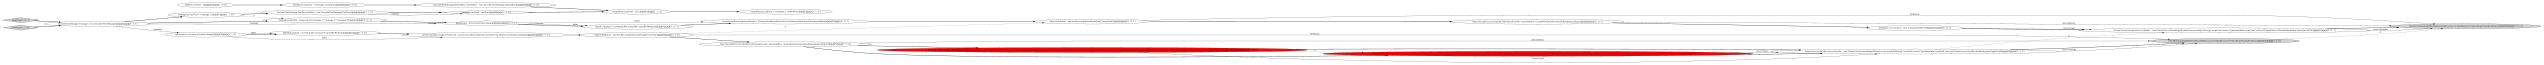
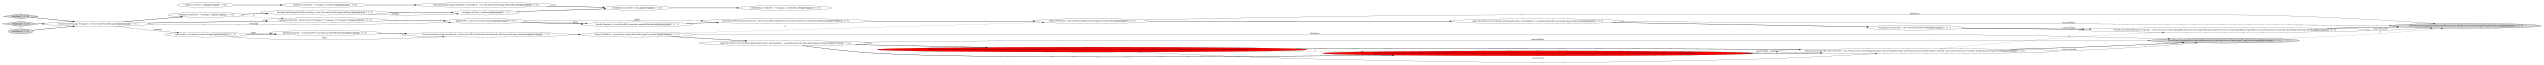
  digraph {
    fontname=Montserrat
    rankdir=LR
    node [fillcolor=white fontname=Montserrat shape=ellipse style=filled]
    edge [fontname=Montserrat style=bold]
    n1 [label="testRow.intField = 22@@@7@@@['1', '1', '0']"]
    n2 [label="testRow.stringField = \"message_2_testRow\"@@@8@@@['1', '1', '0']"]
    n3 [label="DecoderTestMessage.NestedRow nestedRow = new DecoderTestMessage.NestedRow()@@@9@@@['1', '1', '0']"]
    n4 [fillcolor=lightgray label="checkArrayValues(getBlock(decodedRow,columnHandle),columnHandle.getType(),fieldValue)@@@12@@@['0', '0', '1']"]
+   n5 [fillcolor=lightgray label="testRow['1', '0', '0']" shape=diamond]
    n6 [label="DecoderTestMessage message = new DecoderTestMessage()@@@3@@@['1', '1', '1']"]
    n7 [label="message.arrayField = Arrays.asList(\"message_1\",\"message_2\",\"message_3\")@@@4@@@['0', '0', '1']"]
-   n8 [label="byte(( bytes = schema.encode(message)@@@5@@@['0', '0', '1']" shape=diamond]
+   n8 [label="byte(( bytes = schema.encode(message)@@@5@@@['0', '0', '1']"]
    n9 [label="message.stringField = \"message_2\"@@@4@@@['1', '1', '0']"]
    n10 [label="byte(( bytes = schema.encode(message)@@@13@@@['1', '1', '0']"]
    n11 [label="nestedRow.stringField = \"message_2_nestedRow\"@@@11@@@['1', '1', '0']"]
    n12 [label="ByteBuf payload = io.netty.buffer.Unpooled.copiedBuffer(bytes)@@@6@@@['0', '0', '1']"]
    n13 [label="GenericJsonRecord genericRecord = (GenericJsonRecord)GenericJsonSchema.of(schemaInfo).decode(bytes)@@@7@@@['0', '0', '1']"]
    n14 [label="DecoderTestMessage.TestRow testRow = new DecoderTestMessage.TestRow()@@@5@@@['1', '1', '0']"]
    n15 [label="GenericJsonRecord genericRecord = (GenericJsonRecord)GenericJsonSchema.of(schemaInfo).decode(bytes)@@@15@@@['1', '1', '0']"]
    n16 [label="ByteBuf payload = io.netty.buffer.Unpooled.copiedBuffer(bytes)@@@14@@@['1', '1', '0']"]
    n17 [label="Object fieldValue = genericRecord.getJsonNode().get(\"arrayField\")@@@8@@@['0', '0', '1']"]
    n18 [label="Map<DecoderColumnHandle,FieldValueProvider> decodedRow = pulsarRowDecoder.decodeRow(payload).get()@@@9@@@['0', '0', '1']"]
    n19 [label="ArrayType columnType = new ArrayType(VARCHAR)@@@10@@@['0', '0', '1']"]
-   n20 [label="message.rowField = testRow@@@6@@@['1', '1', '0']" shape=diamond]
+   n20 [label="message.rowField = testRow@@@6@@@['1', '1', '0']"]
    n21 [label="nestedRow.longField = 222L@@@10@@@['1', '1', '0']"]
    n22 [label="Object fieldValue = genericRecord.getJsonNode().get(\"rowField\")@@@16@@@['1', '1', '0']"]
    n23 [fillcolor=lightgray label="checkRowValues(getBlock(decodedRow,columnHandle),columnHandle.getType(),fieldValue)@@@20@@@['1', '1', '0']"]
    n24 [label="Map<DecoderColumnHandle,FieldValueProvider> decodedRow = pulsarRowDecoder.decodeRow(payload).get()@@@17@@@['1', '1', '0']"]
    n25 [label="PulsarColumnHandle columnHandle = new PulsarColumnHandle(getPulsarConnectorId().toString(),\"arrayField\",columnType,false,false,\"arrayField\",null,null,PulsarColumnHandle.HandleKeyValueType.NONE)@@@11@@@['0', '0', '1']"]
    n26 [label="PulsarColumnHandle columnHandle = new PulsarColumnHandle(getPulsarConnectorId().toString(),\"rowField\",columnType,false,false,\"rowField\",null,null,PulsarColumnHandle.HandleKeyValueType.NONE)@@@19@@@['1', '1', '0']"]
    n27 [fillcolor=red label="RowType columnType = RowType.from(ImmutableList.builder().add(RowType.field(\"stringField\",VARCHAR)).add(RowType.field(\"intField\",INTEGER)).add(RowType.field(\"nestedRow\",RowType.from(ImmutableList.builder().add(RowType.field(\"stringField\",VARCHAR)).add(RowType.field(\"longField\",BIGINT)).build()))).build())@@@18@@@['1', '0', '0']"]
    n28 [fillcolor=red label="RowType columnType = RowType.from(ImmutableList.builder().add(RowType.field(\"intField\",INTEGER)).add(RowType.field(\"nestedRow\",RowType.from(ImmutableList.builder().add(RowType.field(\"longField\",BIGINT)).add(RowType.field(\"stringField\",VARCHAR)).build()))).add(RowType.field(\"stringField\",VARCHAR)).build())@@@18@@@['0', '1', '0']"]
    n29 [fillcolor=lightgray label="testArray['0', '0', '1']" shape=diamond]
-   n30 [fillcolor=lightgray label="testRow['0', '1', '0']" shape=diamond]
+   n30 [fillcolor=lightgray label="testRow['0', '1', '0']"]
    n1 -> n2
    n2 -> n3
    n3 -> n21
+   n5 -> n6
    n6 -> n7
    n6 -> n8 [label=message style=solid]
    n6 -> n9
    n6 -> n10 [label=message style=solid]
    n7 -> n8
    n8 -> n12 [label=bytes style=solid]
    n8 -> n12
    n8 -> n13 [label=bytes style=solid]
    n9 -> n7 [label=0 style=dashed]
    n9 -> n14
    n10 -> n15 [label=bytes style=solid]
    n10 -> n16
    n10 -> n16 [label=bytes style=solid]
    n12 -> n13
    n13 -> n17
    n14 -> n20
    n14 -> n20 [label=testRow style=solid]
    n15 -> n22
    n16 -> n15
    n17 -> n4 [label=fieldValue style=solid]
    n17 -> n18
    n18 -> n4 [label=decodedRow style=solid]
    n18 -> n19
    n19 -> n25 [label=columnType style=solid]
    n19 -> n25
    n20 -> n21
    n21 -> n11
    n22 -> n17 [label=0 style=dashed]
    n22 -> n23 [label=fieldValue style=solid]
    n22 -> n24
    n23 -> n4 [label=0 style=dashed]
    n24 -> n23 [label=decodedRow style=solid]
    n24 -> n27
    n24 -> n28
    n25 -> n4
    n25 -> n4 [label=columnHandle style=solid]
    n26 -> n23
    n26 -> n23 [label=columnHandle style=solid]
    n26 -> n25 [label=0 style=dashed]
    n27 -> n26 [label=columnType style=solid]
    n27 -> n26
    n27 -> n28 [label=0 style=dashed]
    n28 -> n26
    n28 -> n26 [label=columnType style=solid]
    n29 -> n6
    n30 -> n6
  }
